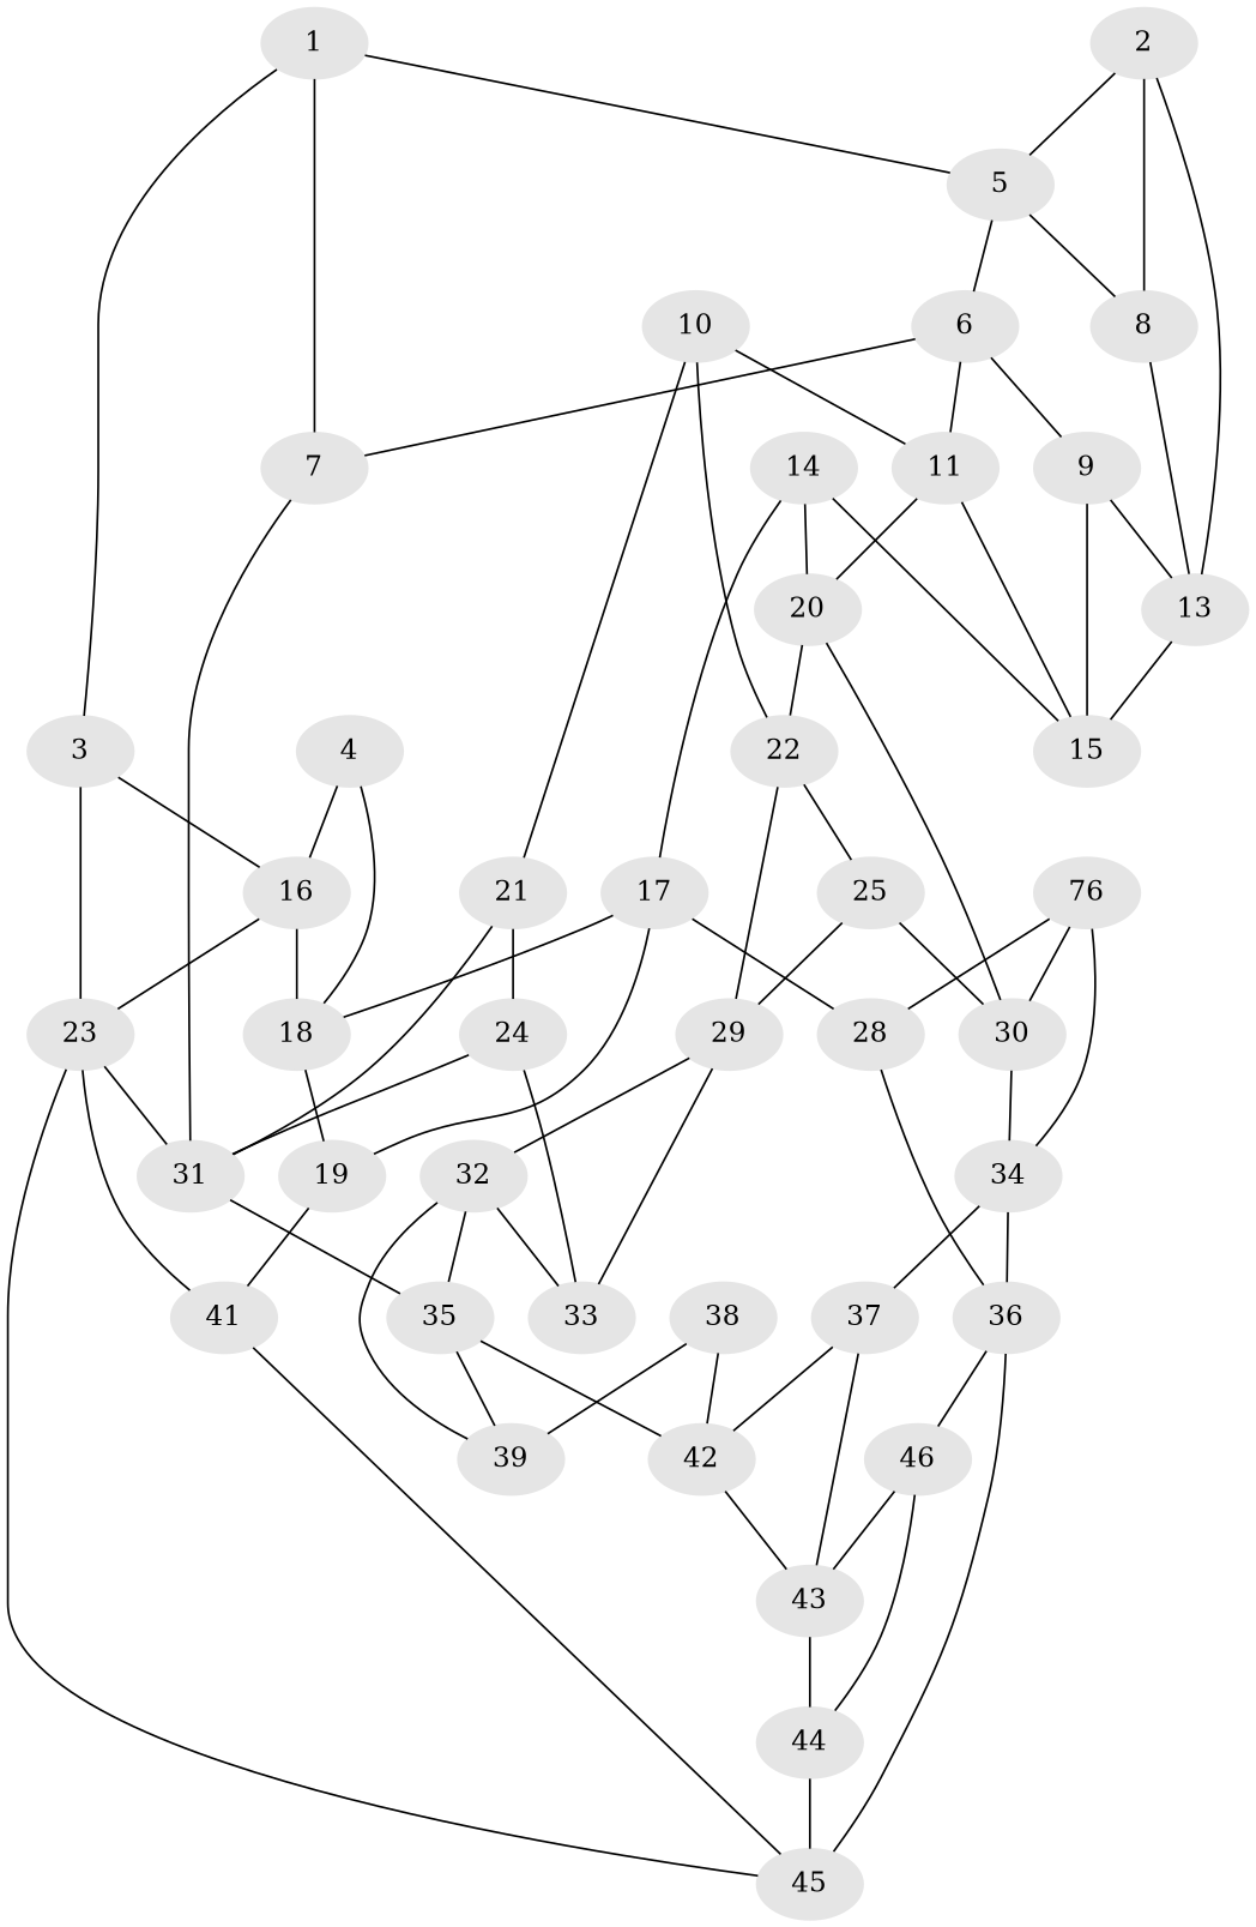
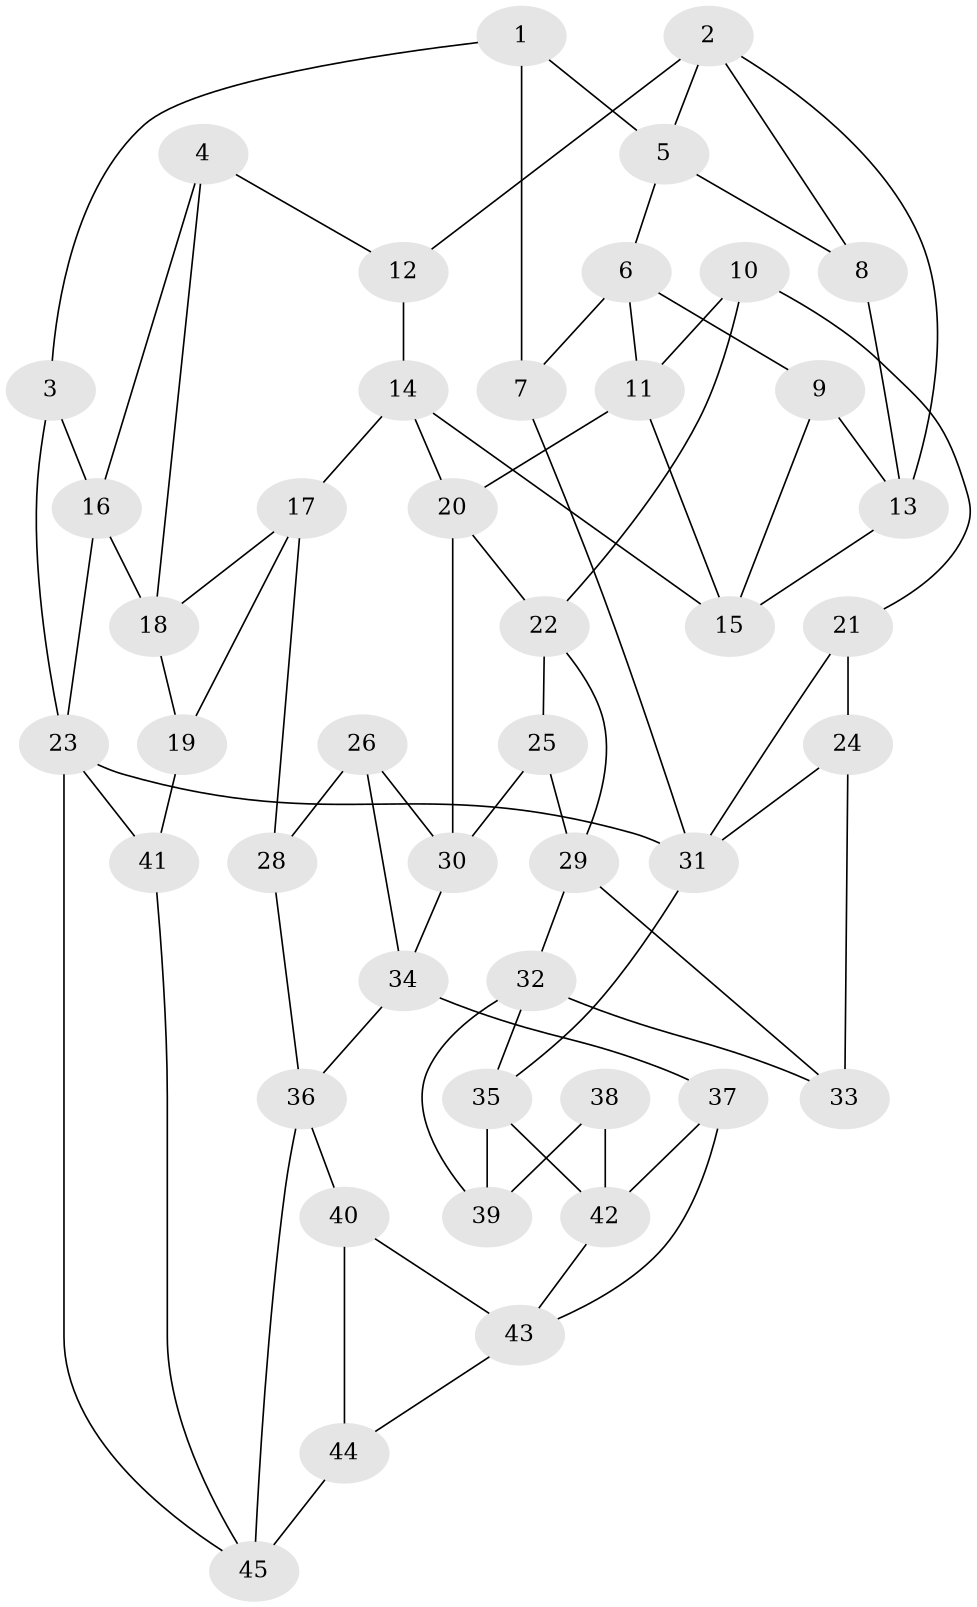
  graph {
    node [color=gray90 style=filled]
    edge [weight=1.0]
    1
    3
    5
    7
    16
    23
    8
    6
    31
    2
+   12
    13
    14
    15
    18
    41
    45
    4
    19
    9
    11
    20
    35
    10
    21
    22
    24
    25
    29
    30
    17
    28
    36
    34
    33
    32
-   26 [label=76]
+   26
    37
-   40 [label=46]
+   40
    39
    42
    43
    44
    38
    1 -- 3
    1 -- 5
    1 -- 7
    3 -- 16
    3 -- 23
    5 -- 8
    5 -- 6
    7 -- 31
    16 -- 23
    16 -- 18
    23 -- 31 [weight=2.0]
    23 -- 41
    23 -- 45
    8 -- 13
    6 -- 7
    6 -- 9
    6 -- 11
    31 -- 35
    2 -- 5
    2 -- 8
+   2 -- 12
    2 -- 13
+   12 -- 14
    13 -- 15
    14 -- 15
    14 -- 20
    14 -- 17
    18 -- 19
    41 -- 45
    4 -- 16
+   4 -- 12
    4 -- 18
    19 -- 41
    9 -- 13
    9 -- 15
    11 -- 15
    11 -- 20
    20 -- 22
    20 -- 30
    35 -- 39
    35 -- 42
    10 -- 11
    10 -- 21
    10 -- 22
    21 -- 31
    21 -- 24
    22 -- 25
    22 -- 29
    24 -- 31
    24 -- 33 [weight=2.0]
    25 -- 29
    25 -- 30
    29 -- 33
    29 -- 32
    30 -- 34
    17 -- 18
    17 -- 19
    17 -- 28
    28 -- 36
    36 -- 45
    36 -- 40
    34 -- 36
    34 -- 37
    32 -- 35
    32 -- 33
    32 -- 39
    26 -- 30
    26 -- 28
    26 -- 34
    37 -- 42
    37 -- 43
    40 -- 43
    40 -- 44
    42 -- 43
    43 -- 44
    44 -- 45 [weight=2.0]
    38 -- 39 [weight=2.0]
    38 -- 42
  }
